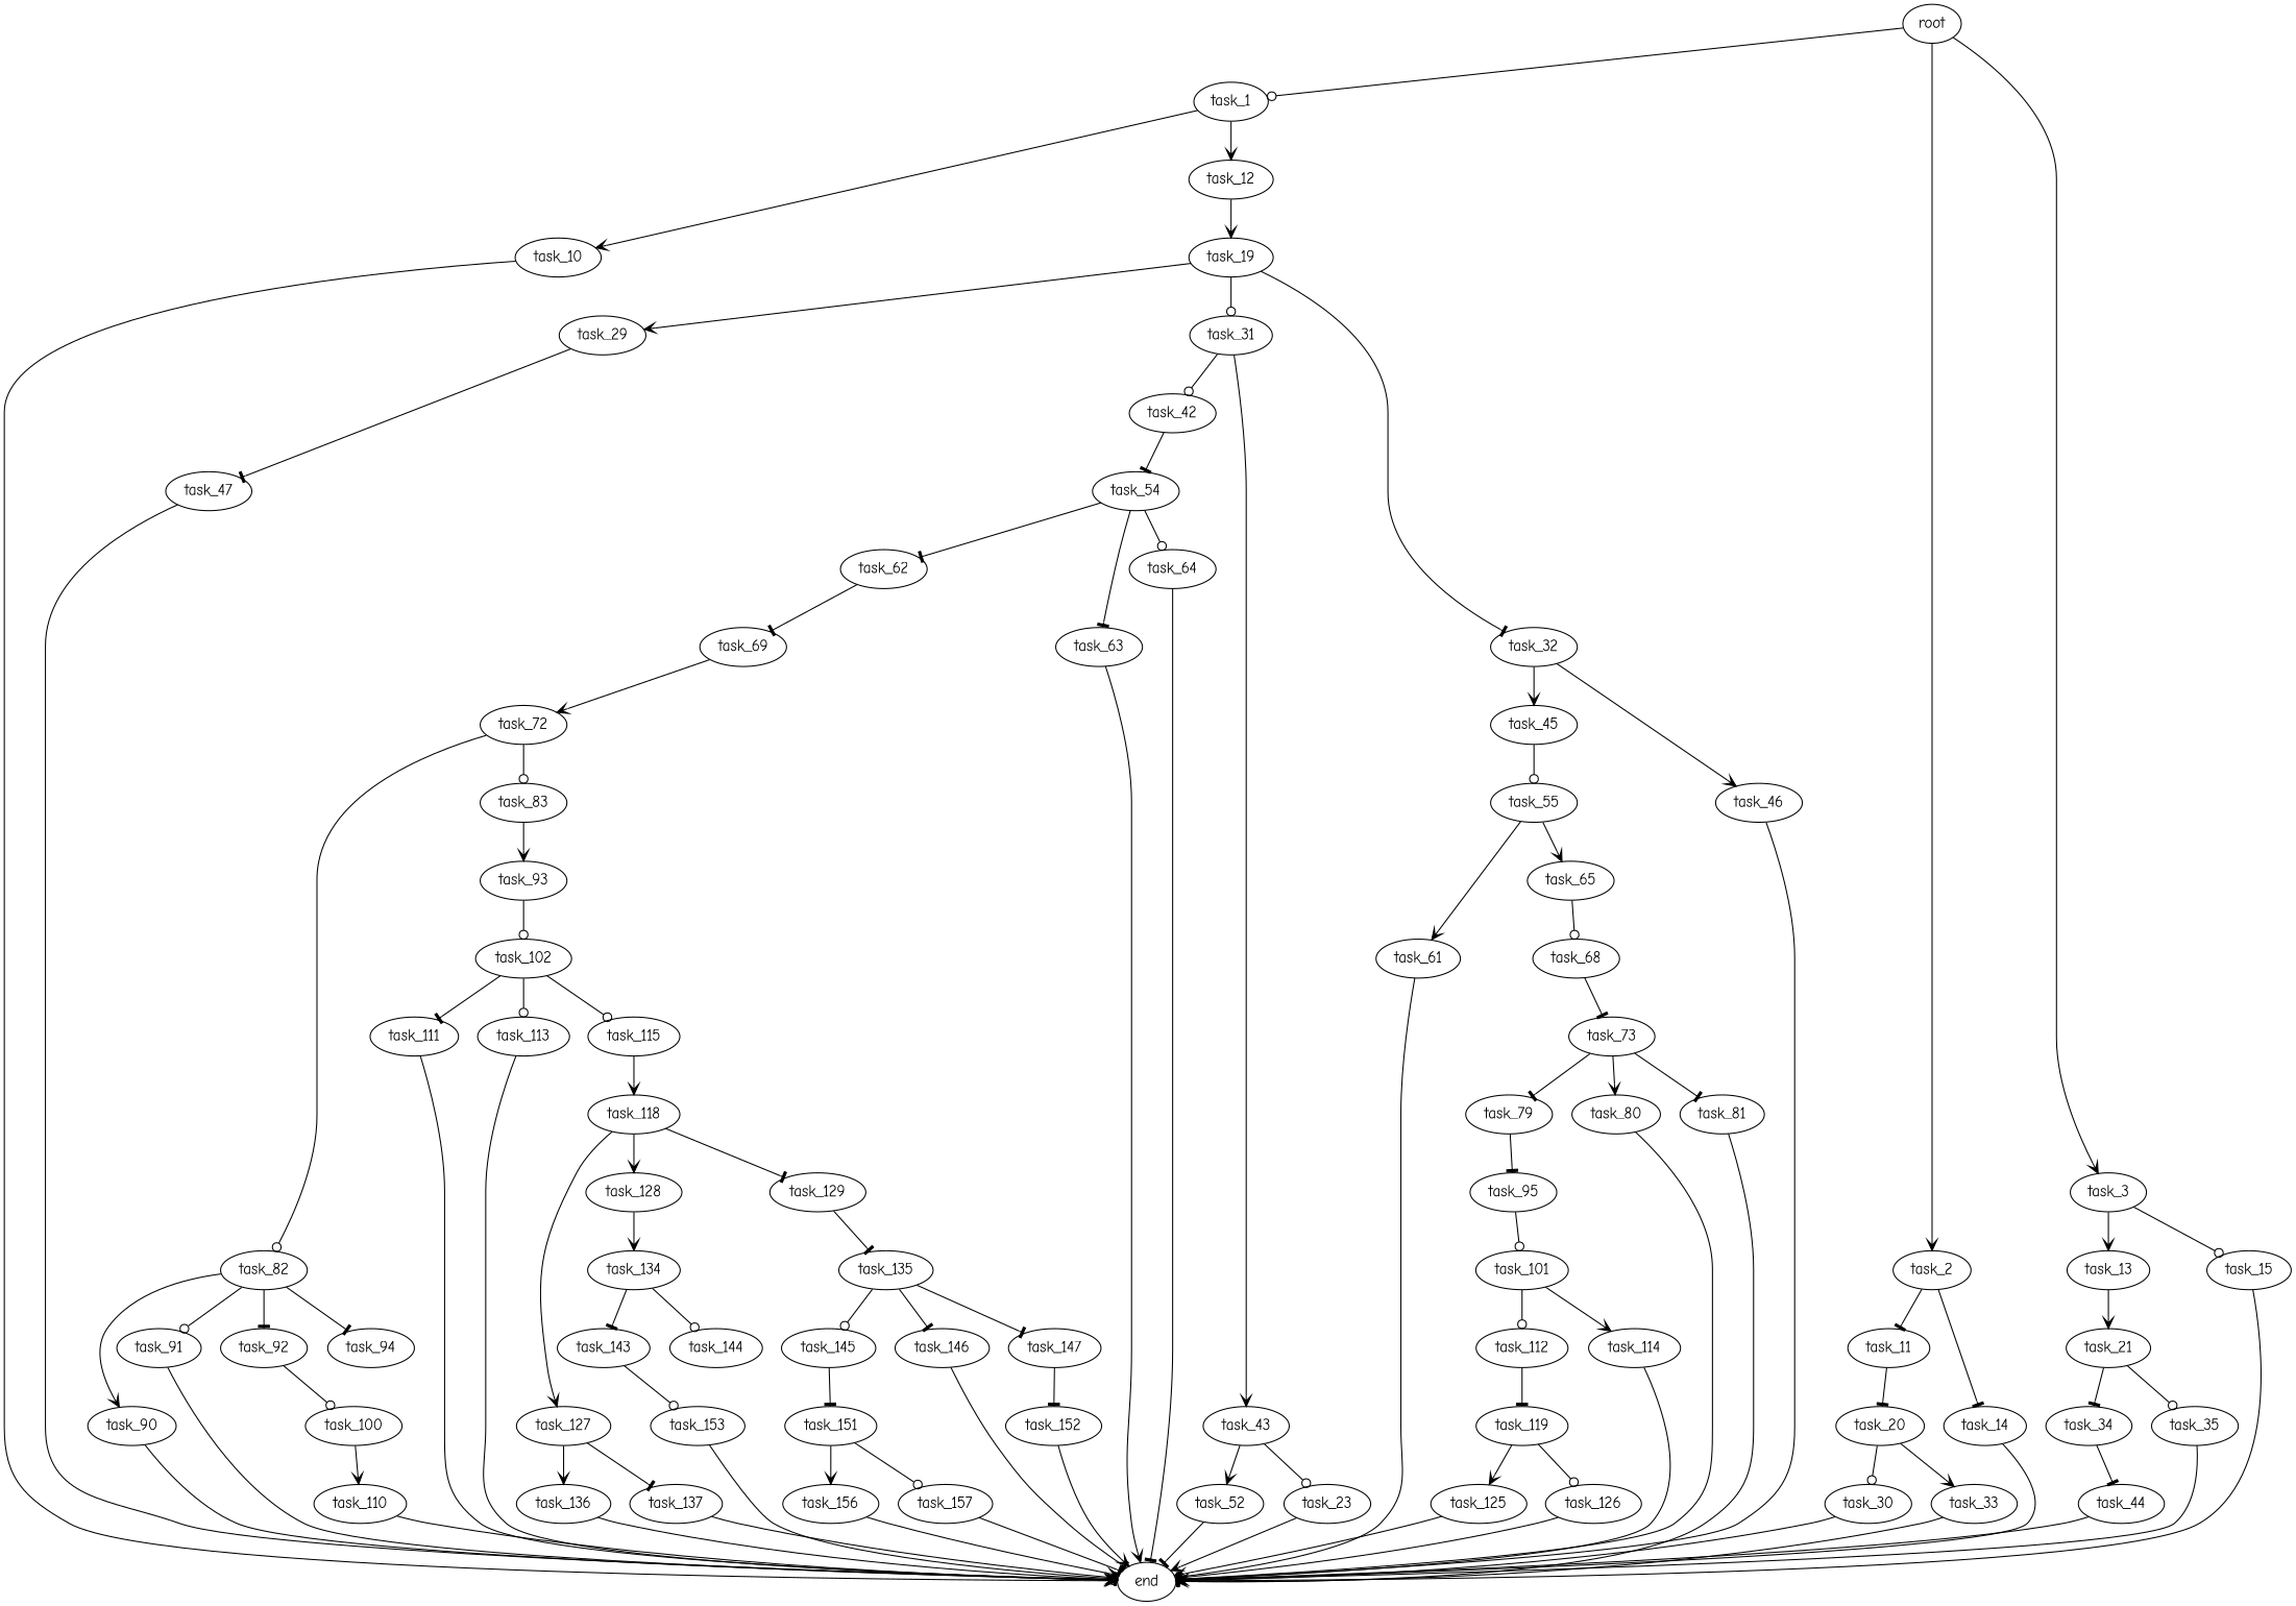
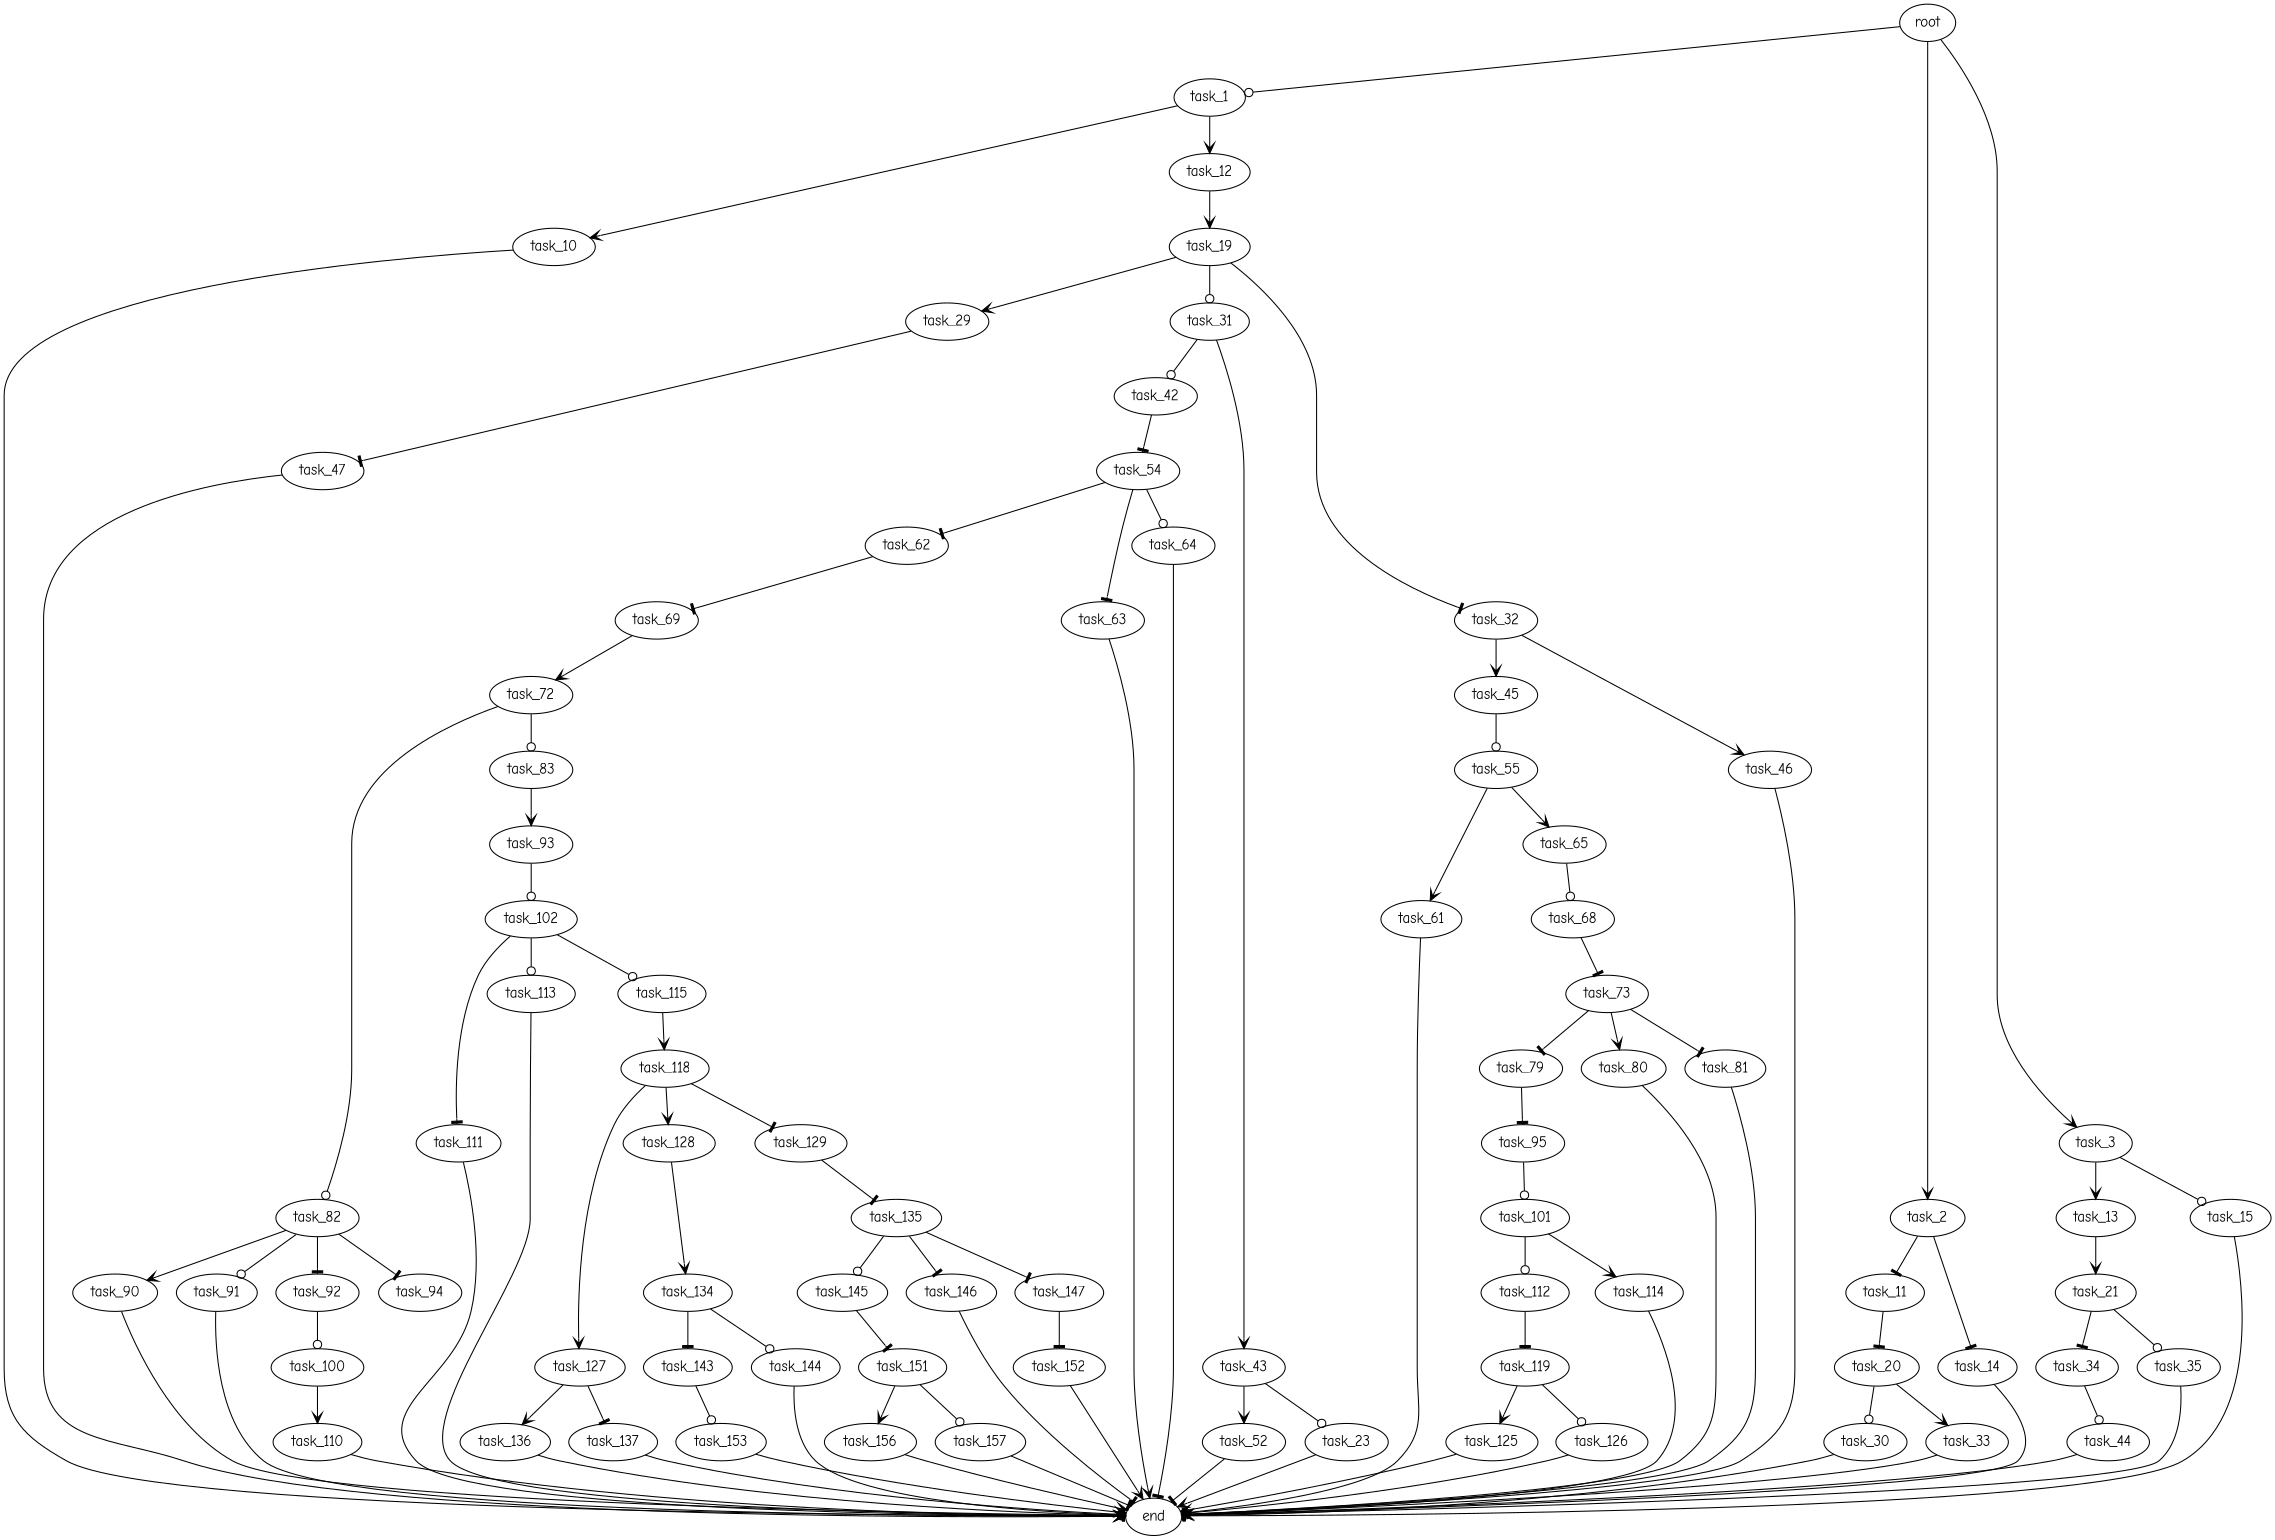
  digraph {
    fontname="Comic Neue"
    node [fontname="Comic Neue"]
    edge [arrowhead=vee fontname="Comic Neue"]
    root
    task_1
    task_2
    task_3
    task_10
    task_12
    task_11
    task_14
    task_13
    task_15
    end
    task_19
    task_20
    task_21
    task_29
    task_31
    task_32
    task_30
    task_33
    task_34
    task_35
    task_47
    task_42
    task_43
    task_45
    task_46
    task_44
    task_54
    task_52
    n30 [label=task_23]
    task_55
    task_62
    task_63
    task_64
    task_61
    task_65
    task_69
    task_68
    task_72
    task_73
    task_82
    task_83
    task_79
    task_80
    task_81
    task_95
    task_90
    task_91
    task_92
    task_94
    task_93
    task_100
    task_102
    task_101
    task_112
    task_114
    task_110
    task_111
    task_113
    task_115
    task_118
    task_119
    task_125
    task_126
    task_127
    task_128
    task_129
    task_136
    task_137
    task_134
    task_135
    task_143
    task_144
    task_145
    task_146
    task_147
    task_153
    task_151
    task_152
    task_156
    task_157
    root -> task_1 [arrowhead=odot]
    root -> task_2
    root -> task_3
    task_1 -> task_10
    task_1 -> task_12
    task_2 -> task_11 [arrowhead=tee]
    task_2 -> task_14 [arrowhead=tee]
    task_3 -> task_13
    task_3 -> task_15 [arrowhead=odot]
    task_10 -> end
    task_12 -> task_19
    task_11 -> task_20 [arrowhead=tee]
    task_14 -> end
    task_13 -> task_21
    task_15 -> end [arrowhead=tee]
    task_19 -> task_29
    task_19 -> task_31 [arrowhead=odot]
    task_19 -> task_32 [arrowhead=tee]
    task_20 -> task_30 [arrowhead=odot]
    task_20 -> task_33
    task_21 -> task_34 [arrowhead=tee]
    task_21 -> task_35 [arrowhead=odot]
    task_29 -> task_47 [arrowhead=tee]
    task_31 -> task_42 [arrowhead=odot]
    task_31 -> task_43
    task_32 -> task_45
    task_32 -> task_46
    task_30 -> end [arrowhead=tee]
    task_33 -> end [arrowhead=tee]
-   task_34 -> task_44 [arrowhead=tee]
+   task_34 -> task_44 [arrowhead=odot]
    task_35 -> end
    task_47 -> end
    task_42 -> task_54 [arrowhead=tee]
    task_43 -> task_52
    task_43 -> n30 [arrowhead=odot]
    task_45 -> task_55 [arrowhead=odot]
    task_46 -> end [arrowhead=tee]
    task_44 -> end [arrowhead=tee]
    task_54 -> task_62 [arrowhead=tee]
    task_54 -> task_63 [arrowhead=tee]
    task_54 -> task_64 [arrowhead=odot]
    task_52 -> end [arrowhead=tee]
    n30 -> end
    task_55 -> task_61
    task_55 -> task_65
    task_62 -> task_69 [arrowhead=tee]
    task_63 -> end
    task_64 -> end [arrowhead=tee]
    task_61 -> end [arrowhead=odot]
    task_65 -> task_68 [arrowhead=odot]
    task_69 -> task_72
    task_68 -> task_73 [arrowhead=tee]
    task_72 -> task_82 [arrowhead=odot]
    task_72 -> task_83 [arrowhead=odot]
    task_73 -> task_79 [arrowhead=tee]
    task_73 -> task_80
    task_73 -> task_81 [arrowhead=tee]
    task_82 -> task_90
    task_82 -> task_91 [arrowhead=odot]
    task_82 -> task_92 [arrowhead=tee]
    task_82 -> task_94 [arrowhead=tee]
    task_83 -> task_93
    task_79 -> task_95 [arrowhead=tee]
    task_80 -> end [arrowhead=tee]
    task_81 -> end
    task_95 -> task_101 [arrowhead=odot]
    task_90 -> end [arrowhead=odot]
    task_91 -> end
    task_92 -> task_100 [arrowhead=odot]
    task_93 -> task_102 [arrowhead=odot]
    task_100 -> task_110
    task_102 -> task_111 [arrowhead=tee]
    task_102 -> task_113 [arrowhead=odot]
    task_102 -> task_115 [arrowhead=odot]
    task_101 -> task_112 [arrowhead=odot]
    task_101 -> task_114
    task_112 -> task_119 [arrowhead=tee]
    task_114 -> end [arrowhead=odot]
    task_110 -> end [arrowhead=tee]
    task_111 -> end
    task_113 -> end [arrowhead=odot]
    task_115 -> task_118
    task_118 -> task_127
    task_118 -> task_128
    task_118 -> task_129 [arrowhead=tee]
    task_119 -> task_125
    task_119 -> task_126 [arrowhead=odot]
    task_125 -> end
    task_126 -> end [arrowhead=tee]
    task_127 -> task_136
    task_127 -> task_137 [arrowhead=tee]
    task_128 -> task_134
    task_129 -> task_135 [arrowhead=tee]
    task_136 -> end [arrowhead=tee]
    task_137 -> end [arrowhead=tee]
    task_134 -> task_143 [arrowhead=tee]
    task_134 -> task_144 [arrowhead=odot]
    task_135 -> task_145 [arrowhead=odot]
    task_135 -> task_146 [arrowhead=tee]
    task_135 -> task_147 [arrowhead=tee]
    task_143 -> task_153 [arrowhead=odot]
+   task_144 -> end [arrowhead=odot]
    task_145 -> task_151 [arrowhead=tee]
    task_146 -> end [arrowhead=tee]
    task_147 -> task_152 [arrowhead=tee]
    task_153 -> end
    task_151 -> task_156
    task_151 -> task_157 [arrowhead=odot]
    task_152 -> end
    task_156 -> end
    task_157 -> end [arrowhead=tee]
  }
